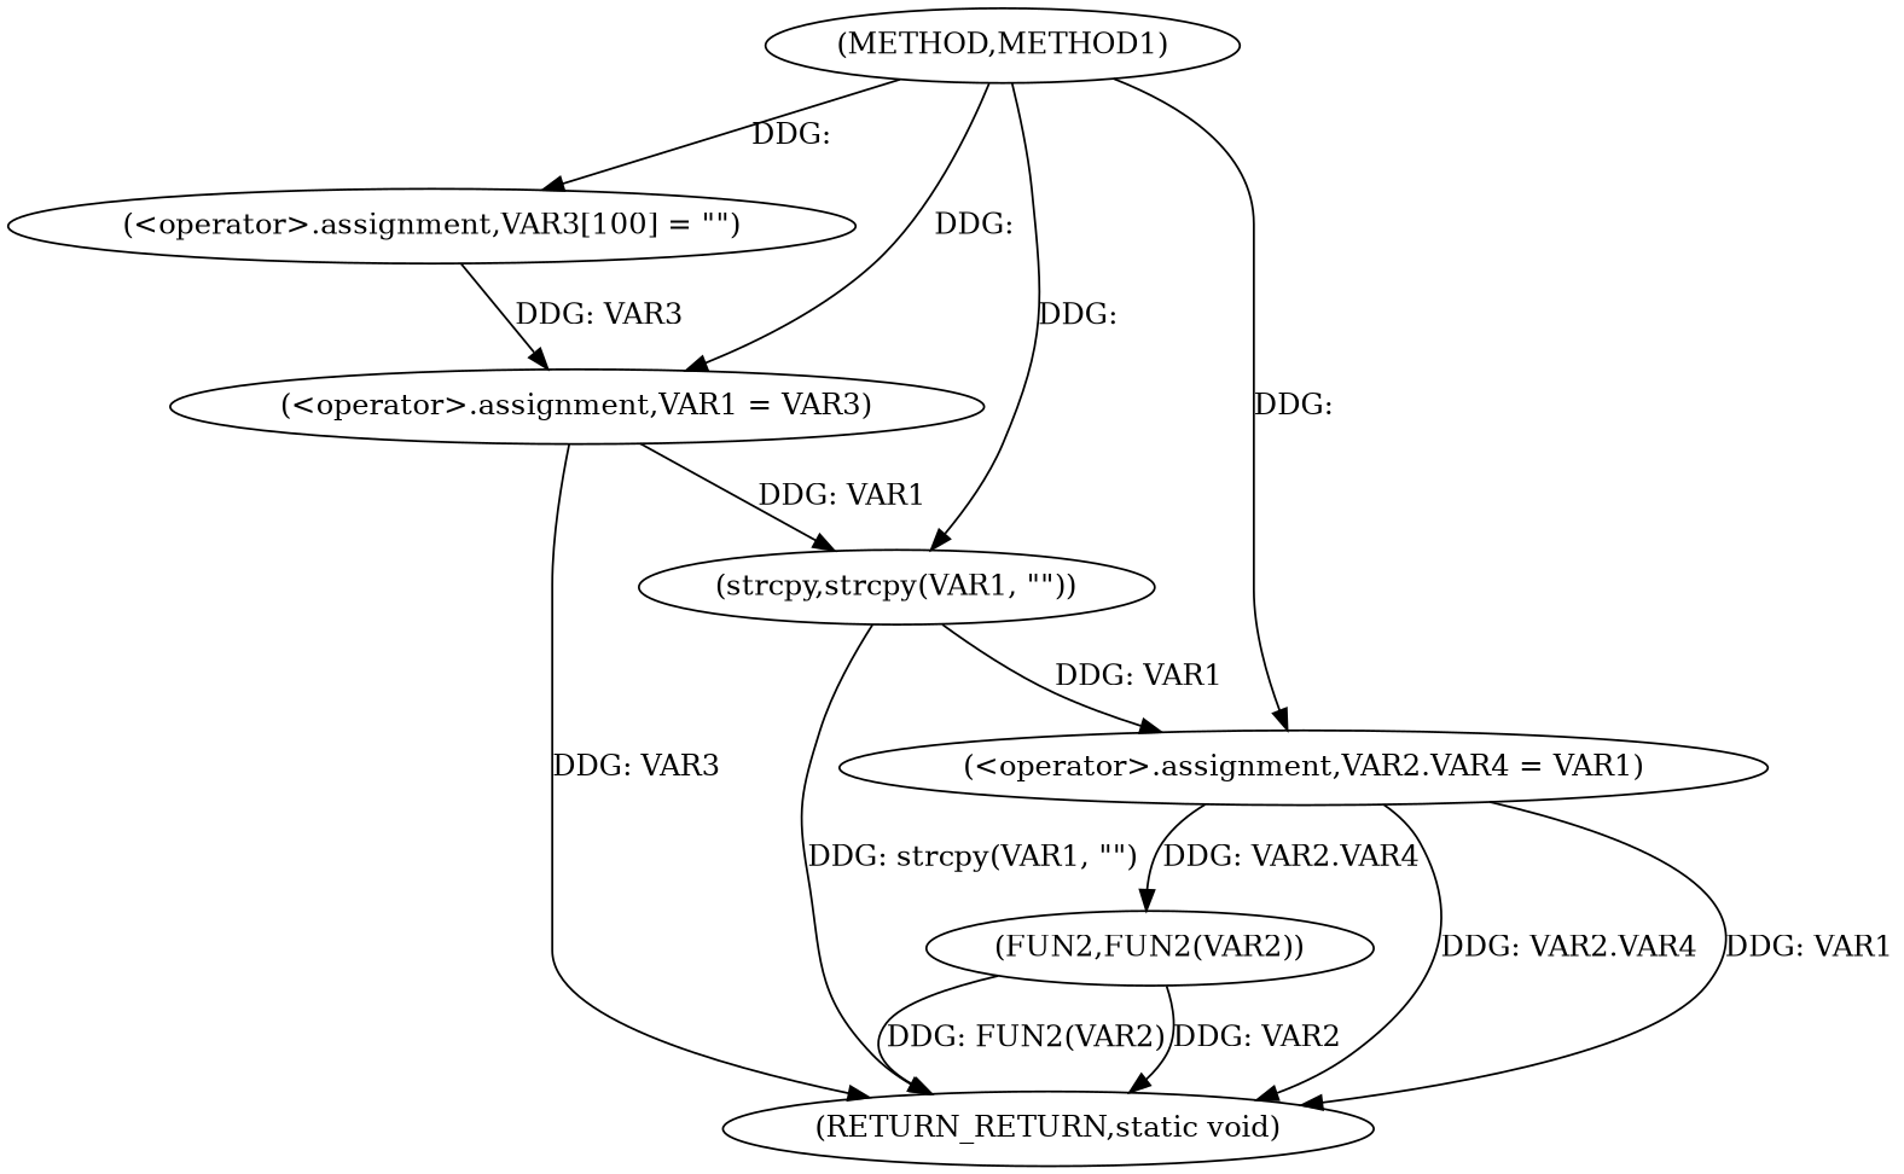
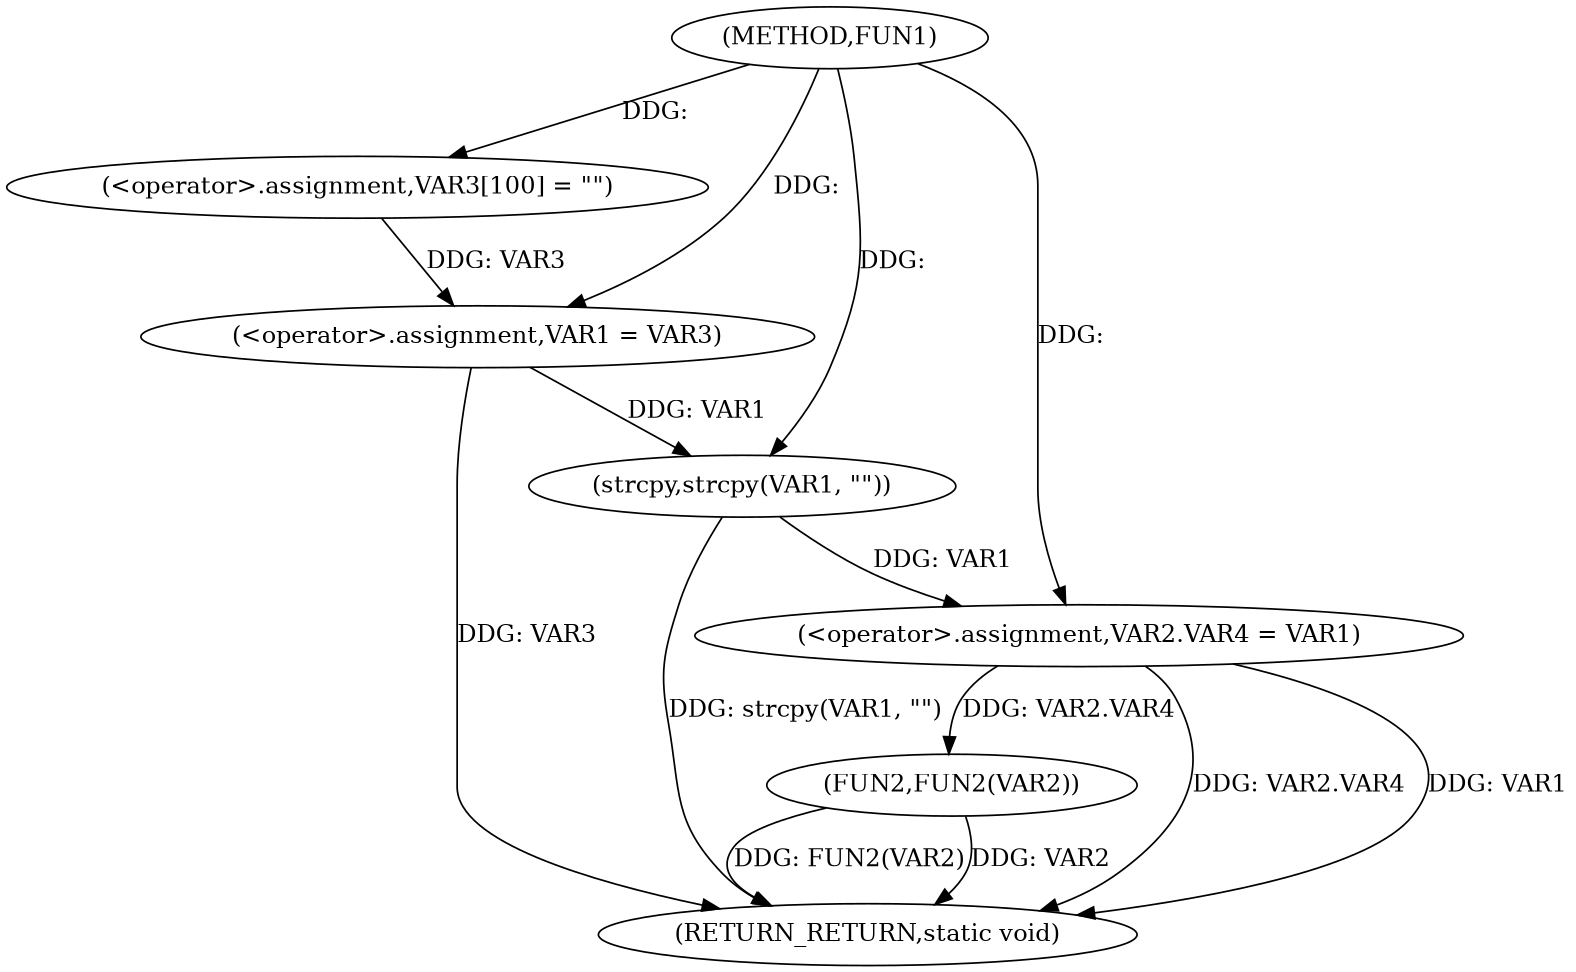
  digraph {
-   n1 [label="(METHOD,METHOD1)"]
+   n1 [label="(METHOD,FUN1)"]
    n2 [label="(<operator>.assignment,VAR3[100] = \"\")"]
    n3 [label="(<operator>.assignment,VAR1 = VAR3)"]
    n4 [label="(strcpy,strcpy(VAR1, \"\"))"]
    n5 [label="(<operator>.assignment,VAR2.VAR4 = VAR1)"]
    n6 [label="(RETURN_RETURN,static void)"]
    n7 [label="(FUN2,FUN2(VAR2))"]
    n1 -> n2 [label="DDG: "]
    n1 -> n3 [label="DDG: "]
    n1 -> n4 [label="DDG: "]
    n1 -> n5 [label="DDG: "]
    n2 -> n3 [label="DDG: VAR3"]
    n3 -> n4 [label="DDG: VAR1"]
    n3 -> n6 [label="DDG: VAR3"]
    n4 -> n5 [label="DDG: VAR1"]
    n4 -> n6 [label="DDG: strcpy(VAR1, \"\")"]
    n5 -> n6 [label="DDG: VAR2.VAR4"]
    n5 -> n6 [label="DDG: VAR1"]
    n5 -> n7 [label="DDG: VAR2.VAR4"]
    n7 -> n6 [label="DDG: FUN2(VAR2)"]
    n7 -> n6 [label="DDG: VAR2"]
  }
